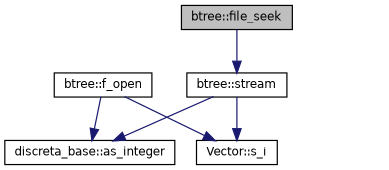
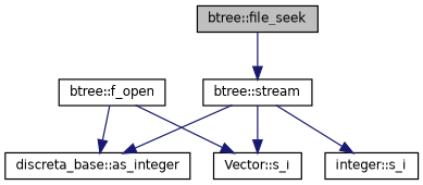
  digraph {
    rankdir=TB
    node [color=black fillcolor=white fontname=Helvetica fontsize=10 shape=record style=filled]
    edge [color=midnightblue fontname=Helvetica fontsize=10 labelfontname=Helvetica labelfontsize=10 style=solid]
    n1 [fillcolor=grey75 fontcolor=black height=0.2 label="btree::file_seek" width=0.4]
    n2 [height=0.2 label="btree::stream" width=0.4]
    n3 [height=0.2 label="btree::f_open" width=0.4]
    n4 [height=0.2 label="Vector::s_i" width=0.4]
    n5 [height=0.2 label="discreta_base::as_integer" width=0.4]
+   n6 [height=0.2 label="integer::s_i" width=0.4]
    n1 -> n2
    n2 -> n4
    n2 -> n5
+   n2 -> n6
    n3 -> n4
    n3 -> n5
  }
